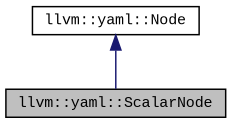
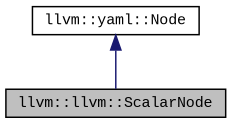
  digraph {
    fontname="Liberation Mono"
    node [color=black fontname="Liberation Mono" fontsize=10 shape=record]
-   n1 [fillcolor=grey75 fontcolor=black height=0.2 label="llvm::yaml::ScalarNode" style=filled width=0.4]
+   n1 [fillcolor=grey75 fontcolor=black height=0.2 label="llvm::llvm::ScalarNode" style=filled width=0.4]
    n2 [height=0.2 label="llvm::yaml::Node" width=0.4]
    n2 -> n1 [color=midnightblue dir=back fontname="Liberation Mono" fontsize=10 labelfontname=Helvetica labelfontsize=10 style=solid]
  }
